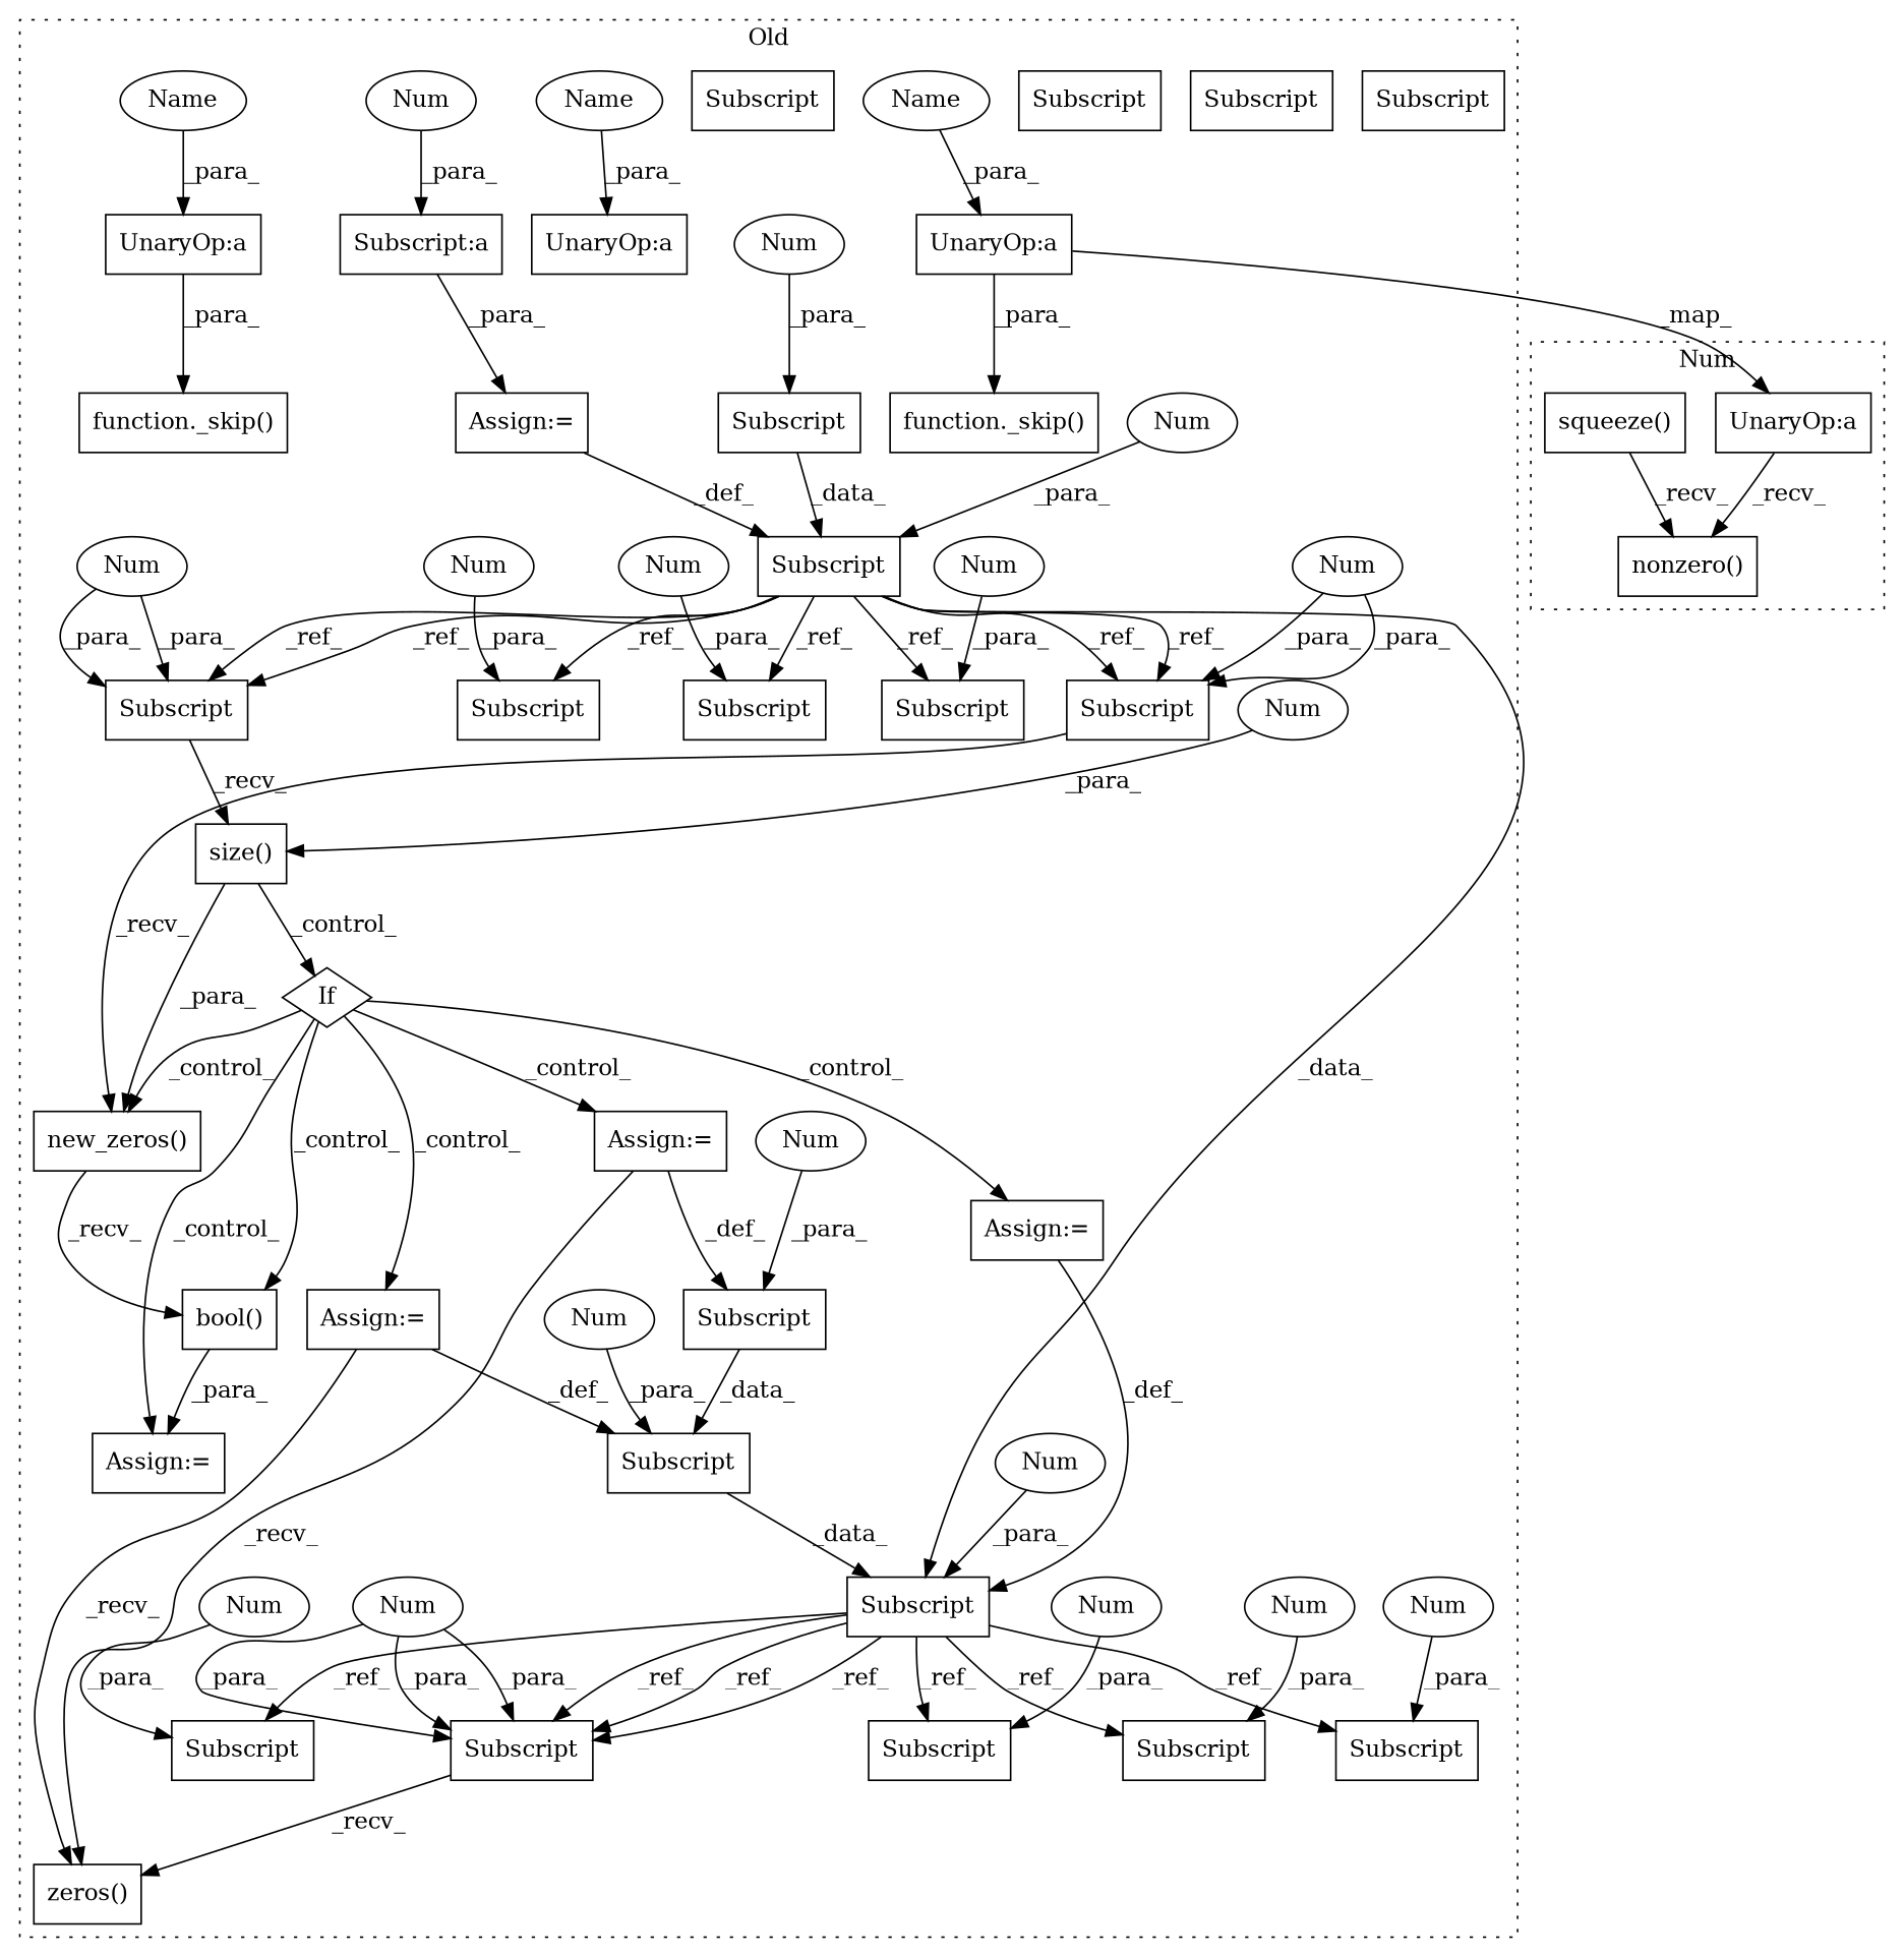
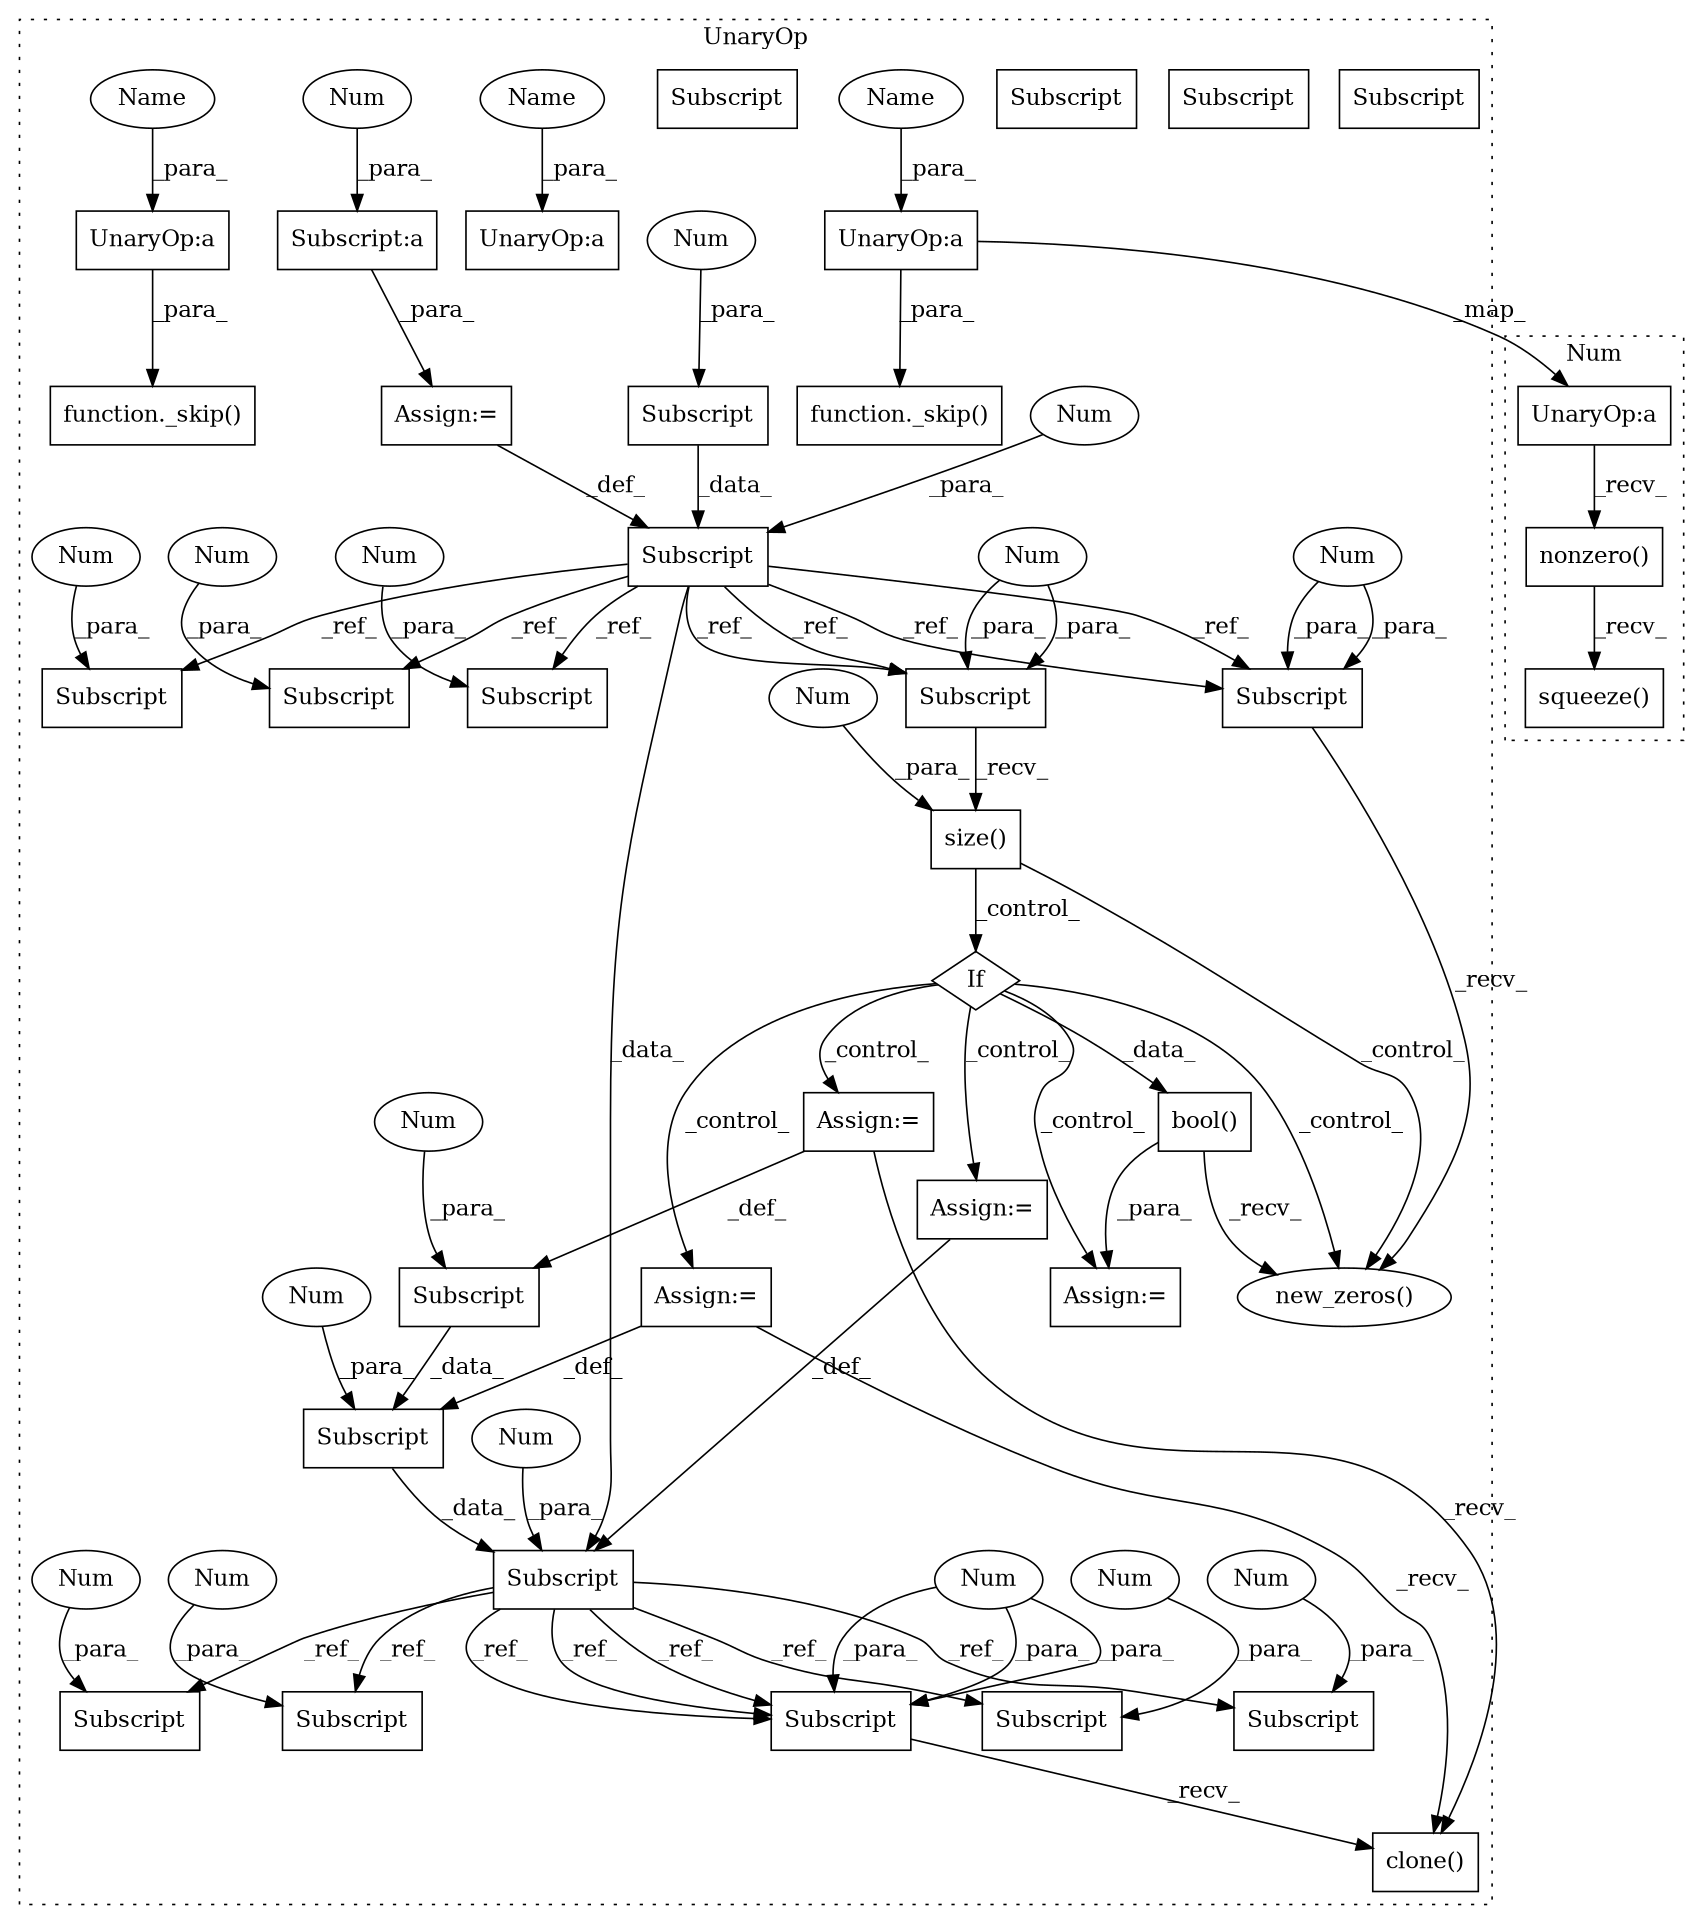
  digraph {
    node [a=63 l=1 s="7506,0" shape=box]
    n1 [a=75 l=55 label="bool()" s=6257]
    n2 [a=96 l=3 label=If s=5835 shape=diamond]
    n3 [a=82 l=3 label="Subscript:a" s=5688]
    n4 [l="14,0" label=Subscript s="6183,0"]
-   n5 [a=75 l="25,1" label="new_zeros()" s="6257,6304"]
+   n5 [a=75 l="25,1" label="new_zeros()" s="6257,6304" shape=ellipse]
    n6 [l="14,0" label=Subscript s="6257,0"]
    n7 [a=61 l=11 label="UnaryOp:a" s=7405]
    n8 [a=61 l=11 label="UnaryOp:a" s=7459]
    n9 [l="19,0" label=Subscript s="5653,0"]
    n10 [a=61 l=11 label="UnaryOp:a" s=7329]
    n11 [l="19,0" label=Subscript s="5614,0"]
    n12 [l="14,0" label=Subscript s="6139,0"]
    n13 [a=75 l="6,1" label="function._skip()" s="7310,7340"]
    n14 [l="14,0" label=Subscript s="6606,0"]
    n15 [a=75 l="6,1" label="function._skip()" s="7442,7470"]
    n16 [l="14,0" label=Subscript s="6548,0"]
    n17 [a=76 label=Num s=6618 shape=ellipse]
    n18 [l="14,0" label=Subscript s="6095,0"]
    n19 [a=76 label=Num s=6269 shape=ellipse]
    n20 [l="19,0" label=Subscript]
    n21 [a=76 label=Num s=5670 shape=ellipse]
    n22 [l="14,0" label=Subscript s="6716,0"]
    n23 [a=76 label=Num s=6107 shape=ellipse]
    n24 [l="14,0" label=Subscript s="6030,0"]
    n25 [a=76 label=Num s=5631 shape=ellipse]
    n26 [l="14,0" label=Subscript s="6282,0"]
    n27 [a=76 label=Num s=5691 shape=ellipse]
    n28 [l="14,0" label=Subscript s="6688,0"]
    n29 [a=76 label=Num s=6195 shape=ellipse]
    n30 [l="14,0" label=Subscript s="6046,0"]
    n31 [a=76 label=Num s=6058 shape=ellipse]
    n32 [l="14,0" label=Subscript s="6014,0"]
    n33 [a=76 label=Num s=6728 shape=ellipse]
    n34 [a=76 label=Num s=6560 shape=ellipse]
    n35 [a=76 label=Num s=6700 shape=ellipse]
    n36 [a=76 label=Num s=6151 shape=ellipse]
    n37 [a=76 label=Num s=6294 shape=ellipse]
    n38 [a=76 label=Num s=6026 shape=ellipse]
    n39 [a=76 label=Num s=7523 shape=ellipse]
    n40 [a=76 label=Num s=6042 shape=ellipse]
    n41 [a=68 l=3 label="Assign:=" s=5672]
    n42 [a=68 l=3 label="Assign:=" s=6197]
    n43 [a=68 l=3 label="Assign:=" s=6254]
    n44 [a=68 l=3 label="Assign:=" s=6109]
-   n45 [a=75 l=27 label="zeros()" s=7506]
+   n45 [a=75 l=27 label="clone()" s=7506]
    n46 [a=68 l=3 label="Assign:=" s=6153]
    n47 [a=75 l="20,1" label="size()" s="6282,6303"]
    n48 [a=76 label=Num s=6302 shape=ellipse]
    n49 [l="19,0" label=Subscript]
    n50 [a=87 l=10 label=Name s=7406 shape=ellipse]
    n51 [a=87 l=10 label=Name s=7460 shape=ellipse]
    n52 [a=87 l=10 label=Name s=7330 shape=ellipse]
    n53 [l="19,0" label=Subscript]
    n54 [l="14,0" label=Subscript s="6282,0"]
    n55 [l="14,0" label=Subscript s="6257,0"]
    n56 [a=75 l=34 label="squeeze()" s=8018]
    n57 [a=61 l=11 label="UnaryOp:a" s=7623]
    n58 [a=75 l=24 label="nonzero()" s=8018]
    subgraph cluster_1 {
-     label=Old
+     label=UnaryOp
      style=dotted
      n1
      n2
      n3
      n4
      n5
      n6
      n7
      n8
      n9
      n10
      n11
      n12
      n13
      n14
      n15
      n16
      n17
      n18
      n19
      n20
      n21
      n22
      n23
      n24
      n25
      n26
      n27
      n28
      n29
      n30
      n31
      n32
      n33
      n34
      n35
      n36
      n37
      n38
      n39
      n40
      n41
      n42
      n43
      n44
      n45
      n46
      n47
      n48
      n49
      n50
      n51
      n52
      n53
      n54
      n55
    }
    subgraph cluster_2 {
      label=Num
      style=dotted
      n56
      n57
      n58
    }
    n1 -> n43 [label=_para_]
-   n2 -> n1 [label=_control_]
+   n2 -> n1 [label=_data_]
    n2 -> n5 [label=_control_]
    n2 -> n42 [label=_control_]
    n2 -> n43 [label=_control_]
    n2 -> n44 [label=_control_]
    n2 -> n46 [label=_control_]
    n3 -> n41 [label=_para_]
    n4 -> n14 [label=_ref_]
    n4 -> n16 [label=_ref_]
    n4 -> n22 [label=_ref_]
    n4 -> n28 [label=_ref_]
    n4 -> n53 [label=_ref_]
    n4 -> n53 [label=_ref_]
    n4 -> n53 [label=_ref_]
-   n5 -> n1 [label=_recv_]
+   n1 -> n5 [label=_recv_]
    n8 -> n15 [label=_para_]
    n9 -> n4 [label=_data_]
    n9 -> n24 [label=_ref_]
    n9 -> n30 [label=_ref_]
    n9 -> n32 [label=_ref_]
    n9 -> n54 [label=_ref_]
    n9 -> n54 [label=_ref_]
    n9 -> n55 [label=_ref_]
    n9 -> n55 [label=_ref_]
    n10 -> n13 [label=_para_]
    n10 -> n57 [label=_map_]
    n11 -> n9 [label=_data_]
    n12 -> n4 [label=_data_]
    n17 -> n14 [label=_para_]
    n18 -> n12 [label=_data_]
    n19 -> n55 [label=_para_]
    n19 -> n55 [label=_para_]
    n21 -> n9 [label=_para_]
    n23 -> n18 [label=_para_]
    n25 -> n11 [label=_para_]
    n27 -> n3 [label=_para_]
    n29 -> n4 [label=_para_]
    n31 -> n30 [label=_para_]
    n33 -> n22 [label=_para_]
    n34 -> n16 [label=_para_]
    n35 -> n28 [label=_para_]
    n36 -> n12 [label=_para_]
    n37 -> n54 [label=_para_]
    n37 -> n54 [label=_para_]
    n38 -> n32 [label=_para_]
    n39 -> n53 [label=_para_]
    n39 -> n53 [label=_para_]
    n39 -> n53 [label=_para_]
    n40 -> n24 [label=_para_]
    n41 -> n9 [label=_def_]
    n42 -> n4 [label=_def_]
    n44 -> n18 [label=_def_]
    n44 -> n45 [label=_recv_]
    n46 -> n12 [label=_def_]
    n46 -> n45 [label=_recv_]
    n47 -> n2 [label=_control_]
-   n47 -> n5 [label=_para_]
+   n47 -> n5 [label=_control_]
    n48 -> n47 [label=_para_]
    n50 -> n7 [label=_para_]
    n51 -> n8 [label=_para_]
    n52 -> n10 [label=_para_]
    n53 -> n45 [label=_recv_]
    n54 -> n47 [label=_recv_]
    n55 -> n5 [label=_recv_]
    n57 -> n58 [label=_recv_]
-   n56 -> n58 [label=_recv_]
+   n58 -> n56 [label=_recv_]
  }
